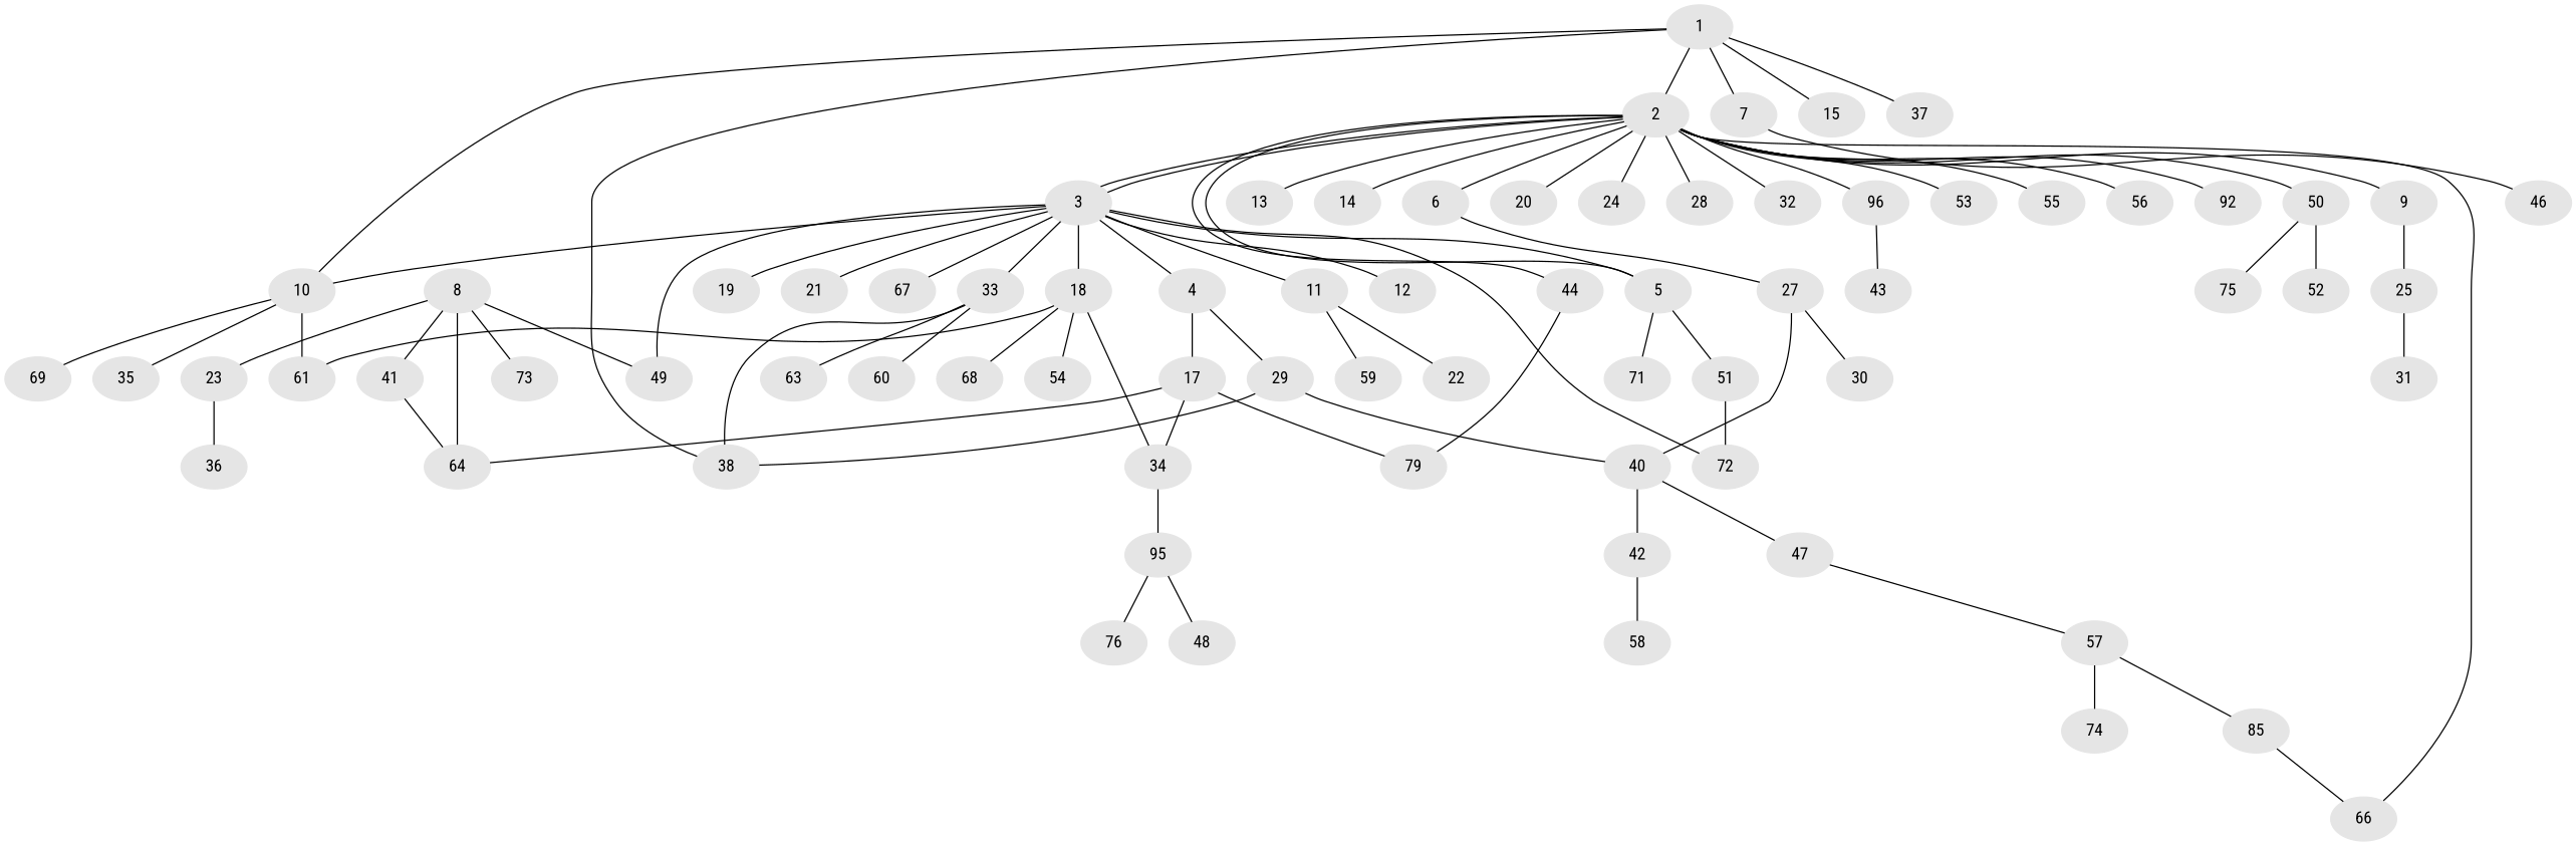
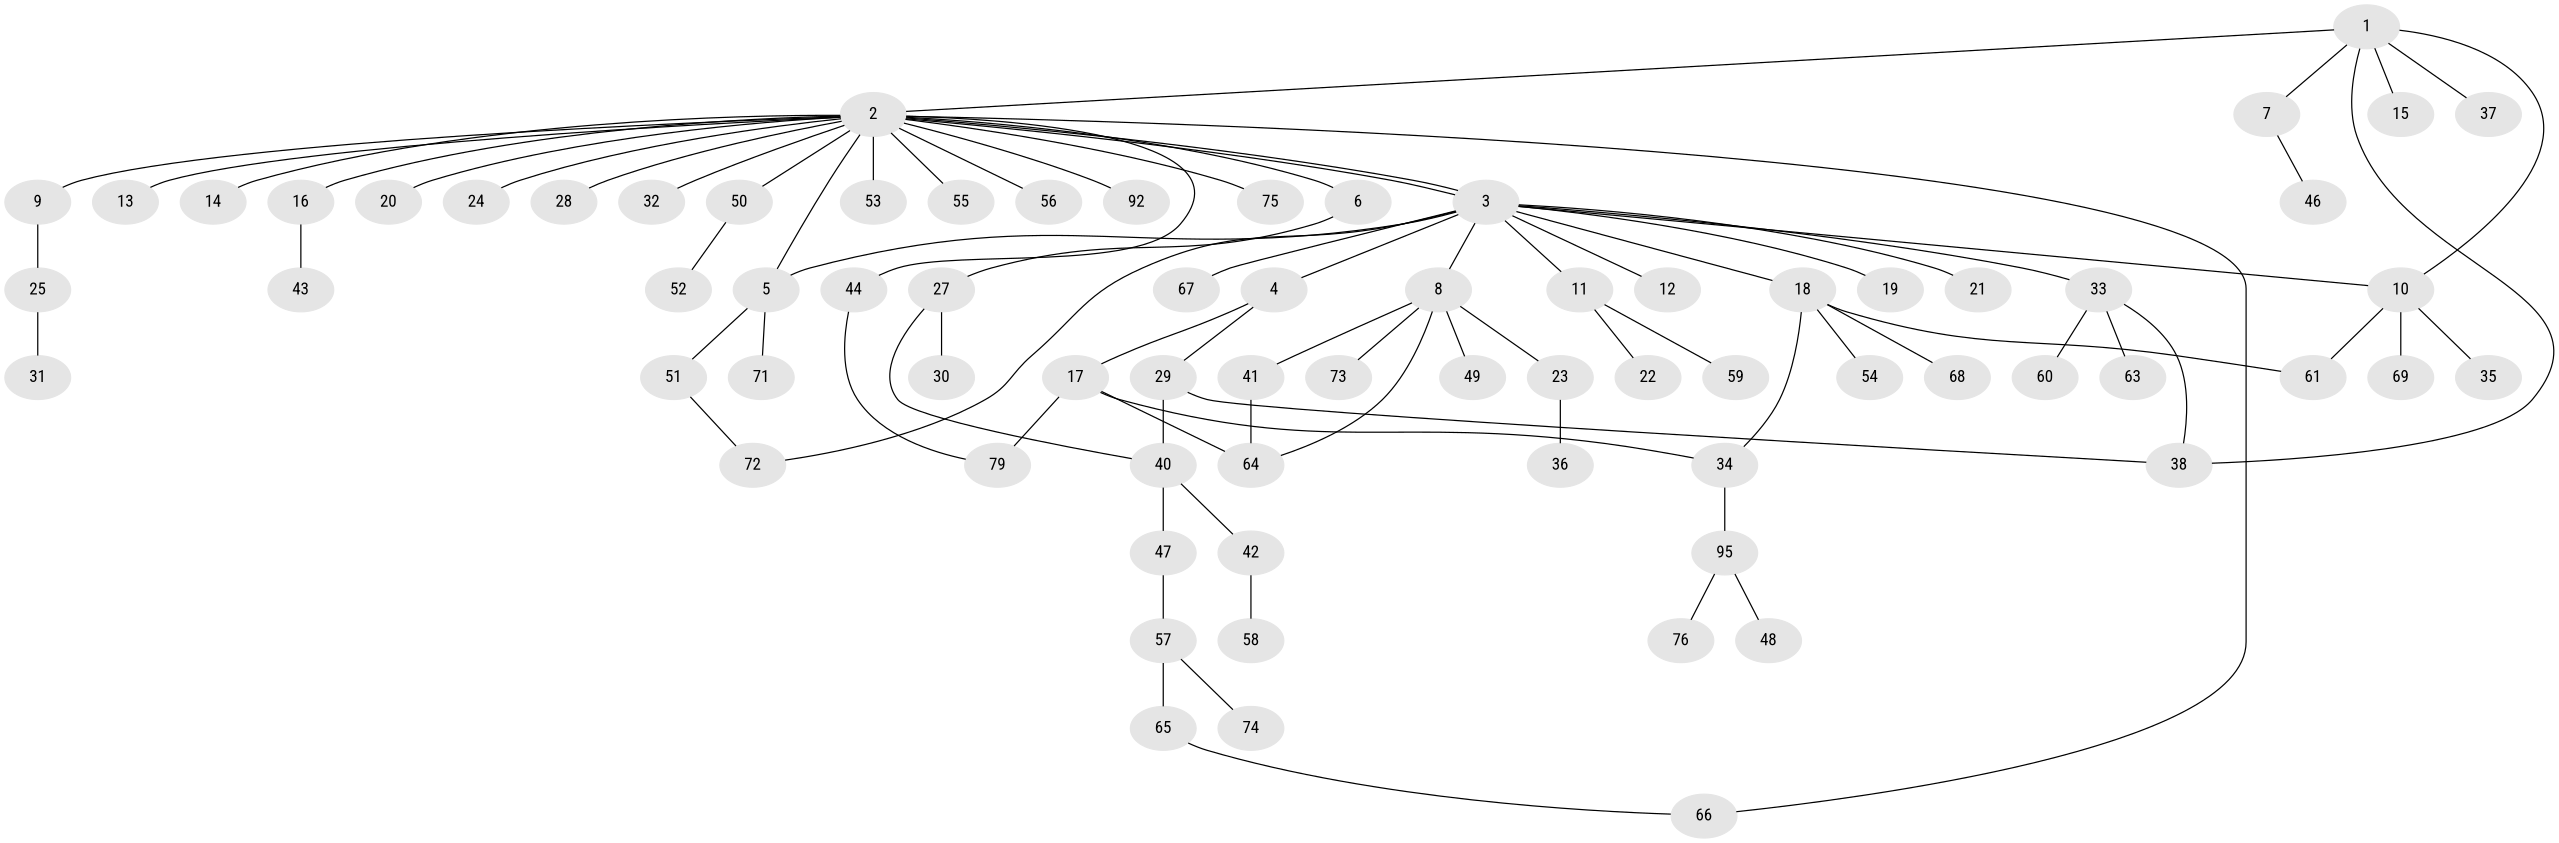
  graph {
    fontname="Roboto Condensed"
    node [color=gray90 fontname="Roboto Condensed" style=filled]
    edge [fontname="Roboto Condensed"]
    1
    2
    7
    10
    15
    37
    38
    3
    5
    6
    9
    13
    14
-   16 [label=96]
+   16
    20
    24
    28
    32
    44
    50
    53
    55
    56
    n24 [label=92]
    66
    75
    46
    35
    61
    69
    4
    8
    11
    12
    18
    19
    21
    33
    67
    72
    51
    71
    27
    25
    43
    n46 [label=79]
    52
    17
    29
    23
    41
    49
    64
    73
    22
    59
    34
    54
    68
    60
    63
    40
    30
    36
    31
    n66 [label=95]
    42
    47
    48
    76
    58
    57
-   65 [label=85]
+   65
    74
    1 -- 2
    1 -- 7
    1 -- 10
    1 -- 15
    1 -- 37
    1 -- 38
    2 -- 3
    2 -- 3
    2 -- 5
    2 -- 6
    2 -- 9
    2 -- 13
    2 -- 14
    2 -- 16
    2 -- 20
    2 -- 24
    2 -- 28
    2 -- 32
    2 -- 44
    2 -- 50
    2 -- 53
    2 -- 55
    2 -- 56
    2 -- n24
    2 -- 66
-   50 -- 75
+   2 -- 75
    7 -- 46
    10 -- 35
    10 -- 61
    10 -- 69
    3 -- 10
    3 -- 5
    3 -- 4
-   3 -- 49
+   3 -- 8
    3 -- 11
    3 -- 12
    3 -- 18
    3 -- 19
    3 -- 21
    3 -- 33
    3 -- 67
    3 -- 72
    5 -- 51
    5 -- 71
    6 -- 27
    9 -- 25
    16 -- 43
    44 -- n46
    50 -- 52
    4 -- 17
    4 -- 29
    8 -- 23
    8 -- 41
    8 -- 49
    8 -- 64
    8 -- 73
    11 -- 22
    11 -- 59
    18 -- 61
    18 -- 34
    18 -- 54
    18 -- 68
    33 -- 38
    33 -- 60
    33 -- 63
    51 -- 72
    27 -- 40
    27 -- 30
    25 -- 31
    17 -- n46
    17 -- 64
    17 -- 34
    29 -- 38
    29 -- 40
    23 -- 36
    41 -- 64
    34 -- n66
    40 -- 42
    40 -- 47
    n66 -- 48
    n66 -- 76
    42 -- 58
    47 -- 57
    57 -- 65
    57 -- 74
    65 -- 66
  }
